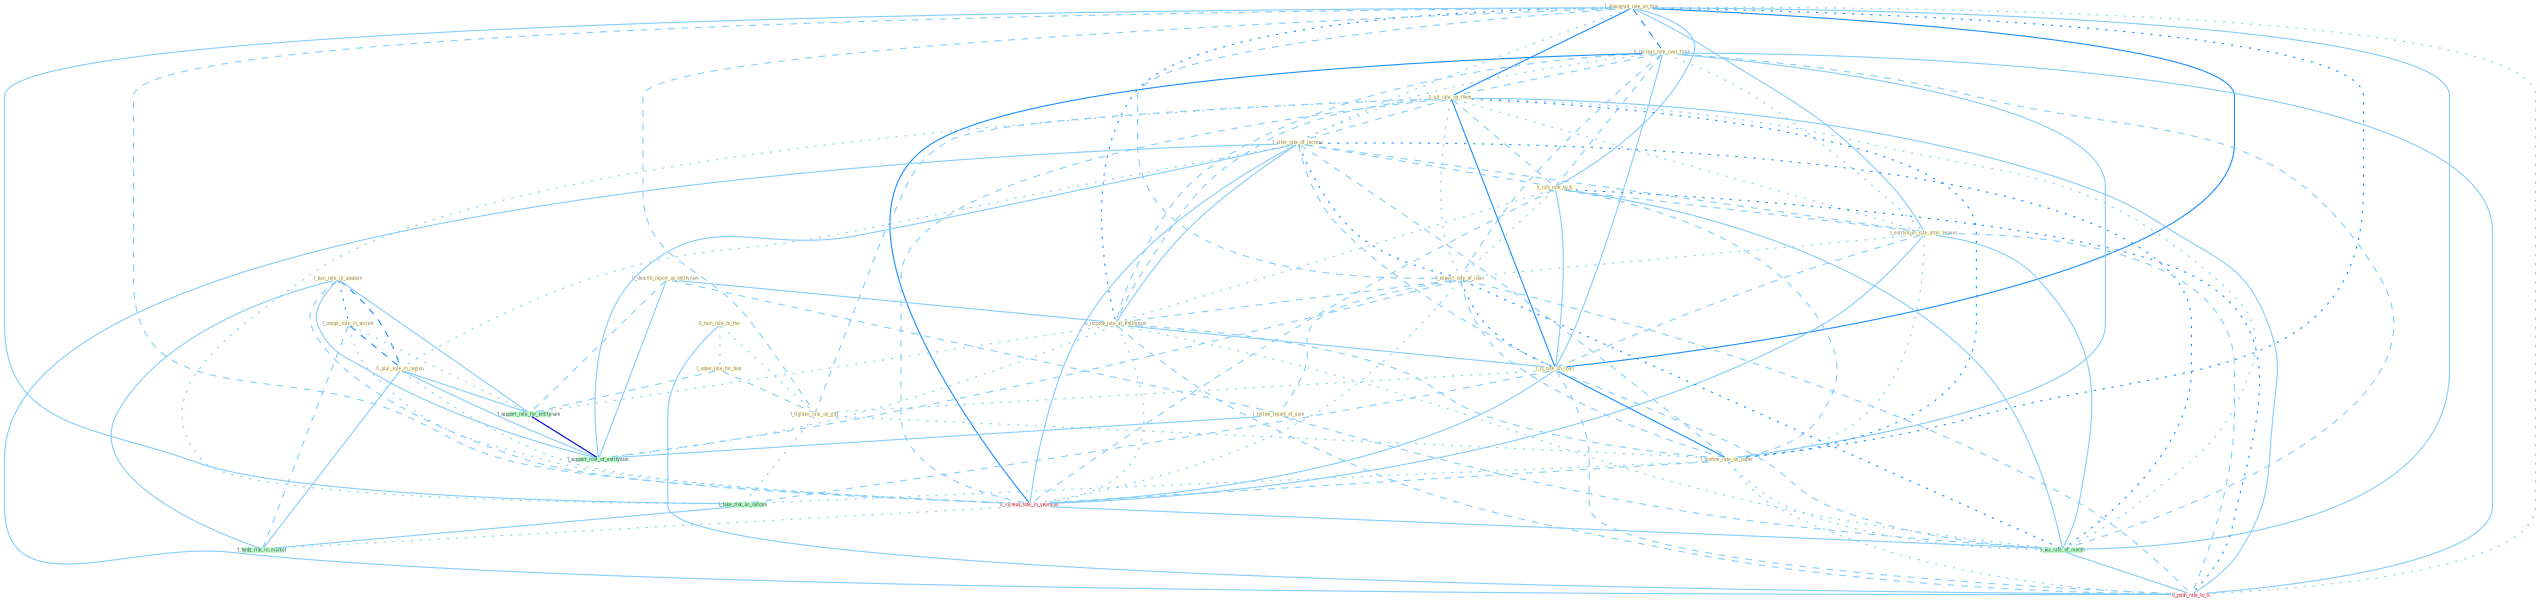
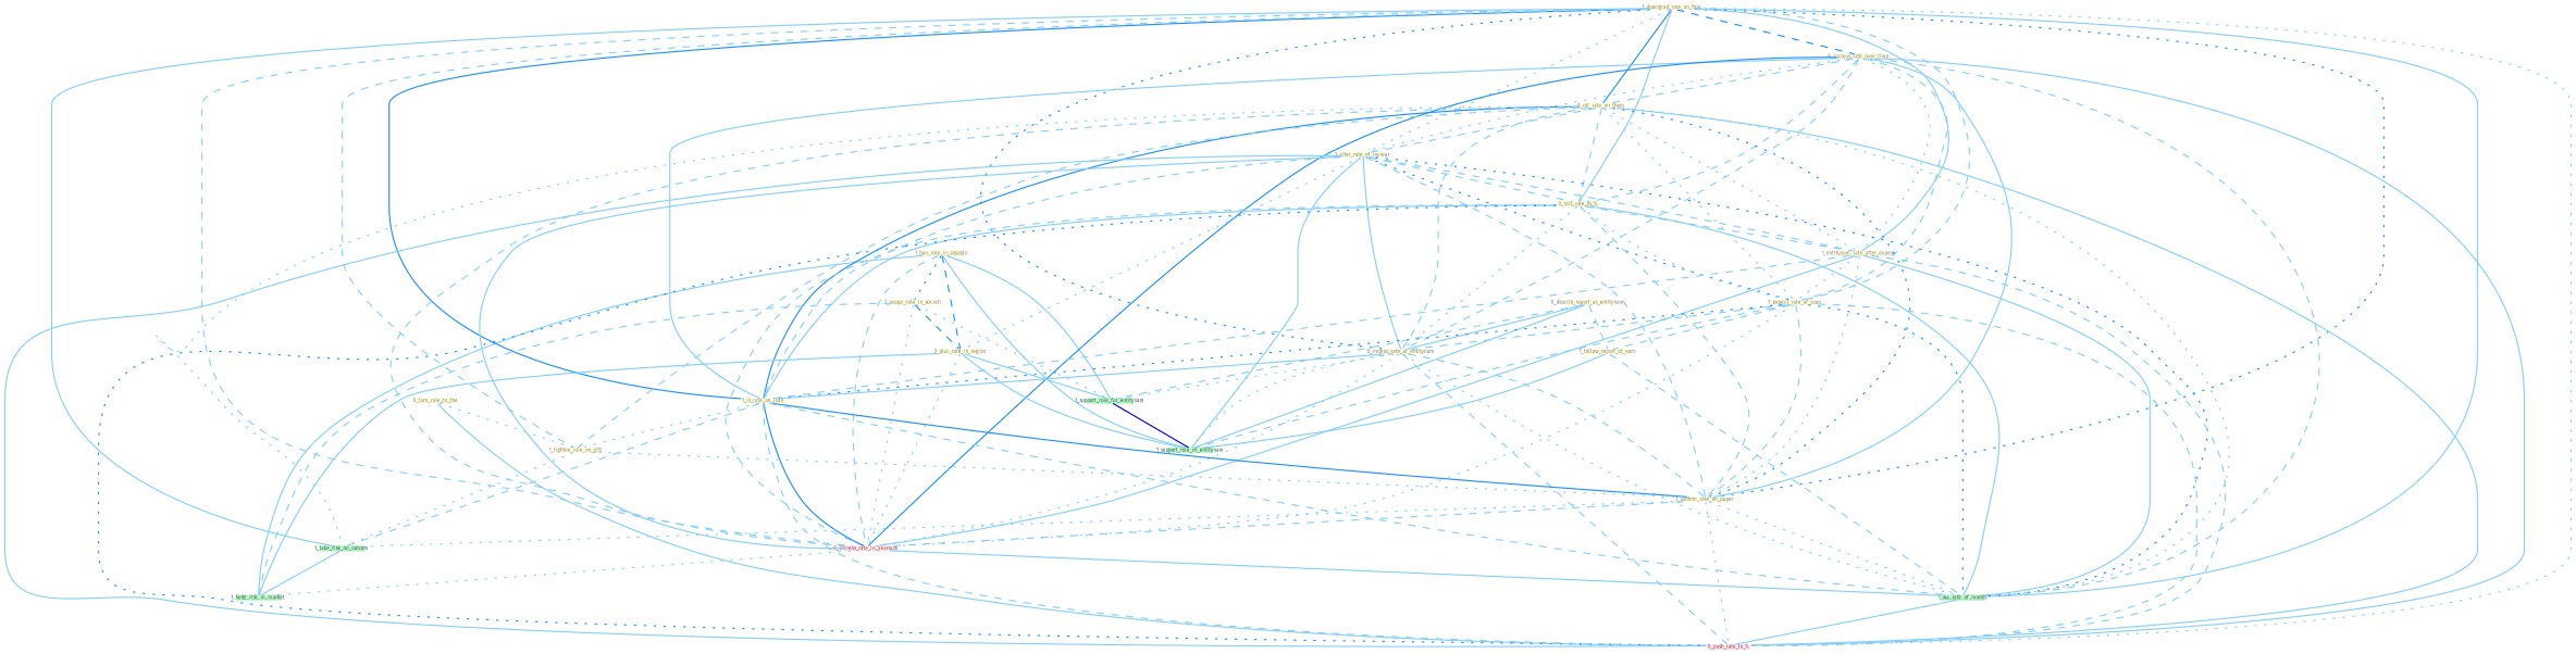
  graph {
    fontname="Fira Sans"
    node [color="#ffffe0" fixedsize=true fontcolor="#8b7d6b" fontname="Fira Sans" fontsize=4 shape=polygon style=filled]
    edge [color="#87cefa" fontname="Fira Sans" style=dashed w=1]
    "1_ban_role_in_assassin " [height=.06 width=.5]
    "1_downgrad_rate_on_firm " [height=.06 width=.5]
    "0_turn_rule_to_the " [height=.06 width=.5]
    "0_increas_rate_over_time " [height=.06 width=.5]
    "0_describ_report_as_entitynam " [height=.06 width=.5]
    "0_cut_rate_on_them " [height=.06 width=.5]
    "1_alter_rate_of_increas " [height=.06 width=.5]
    "0_rais_rate_by_% " [height=.06 width=.5]
    "1_occupi_role_in_societi " [height=.06 width=.5]
    "1_entitynam_rate_after_expens " [height=.06 width=.5]
-   "1_usher_rule_for_busi " [height=.06 width=.5]
    "1_expect_rate_of_loan " [height=.06 width=.5]
-   "0_improv_rate_at_entitynam " [height=.06 width=.5 label="0_improv_role_at_entitynam"]
+   "0_improv_rate_at_entitynam " [height=.06 width=.5]
    "1_follow_report_of_earn " [height=.06 width=.5]
    "0_plai_role_in_region " [height=.06 width=.5]
    "1_is_rate_on_loan " [height=.06 width=.5]
    "1_tighten_rule_on_gift " [height=.06 width=.5]
    "1_confirm_rate_on_paper " [height=.06 width=.5]
    "0_increas_rate_in_yearnum " [color="#fff0f5" fontcolor="#b22222" height=.06 width=.5]
    "0_push_rate_to_% " [color="#fff0f5" fontcolor="#b22222" height=.06 width=.5]
    "1_support_role_for_entitynam " [color="#BDFCC9" fontcolor="#2f4f4f" height=.06 width=.5]
    "1_support_role_of_entitynam " [color="#BDFCC9" fontcolor="#2f4f4f" height=.06 width=.5]
    "1_hedg_risk_in_market " [color="#BDFCC9" fontcolor="#2f4f4f" height=.06 width=.5]
-   "1_wa_rate_of_month " [color="#BDFCC9" fontcolor="#2f4f4f" height=.06 width=.5 label="5_wa_rate_of_month"]
+   "1_wa_rate_of_month " [color="#BDFCC9" fontcolor="#2f4f4f" height=.06 width=.5]
    "1_take_risk_on_outcom " [color="#BDFCC9" fontcolor="#2f4f4f" height=.06 width=.5]
    subgraph sub_1 {
      "1_ban_role_in_assassin "
      "1_downgrad_rate_on_firm "
      "0_turn_rule_to_the "
      "0_increas_rate_over_time "
      "0_describ_report_as_entitynam "
      "0_cut_rate_on_them "
      "1_alter_rate_of_increas "
      "0_rais_rate_by_% "
      "1_occupi_role_in_societi "
      "1_entitynam_rate_after_expens "
-     "1_usher_rule_for_busi "
      "1_expect_rate_of_loan "
      "0_improv_rate_at_entitynam "
      "1_follow_report_of_earn "
      "0_plai_role_in_region "
      "1_is_rate_on_loan "
      "1_tighten_rule_on_gift "
      "1_confirm_rate_on_paper "
    }
    subgraph sub_2 {
      "0_increas_rate_in_yearnum "
      "0_push_rate_to_% "
    }
    "1_ban_role_in_assassin " -- "1_occupi_role_in_societi " [color="#1e90ff" style=dotted w=2]
    "1_ban_role_in_assassin " -- "0_plai_role_in_region " [color="#1e90ff" w=2]
    "1_ban_role_in_assassin " -- "0_increas_rate_in_yearnum "
    "1_ban_role_in_assassin " -- "1_support_role_for_entitynam " [style=solid]
    "1_ban_role_in_assassin " -- "1_support_role_of_entitynam " [style=solid]
    "1_ban_role_in_assassin " -- "1_hedg_risk_in_market " [style=solid]
    "1_downgrad_rate_on_firm " -- "0_increas_rate_over_time " [color="#1e90ff"]
    "1_downgrad_rate_on_firm " -- "0_cut_rate_on_them " [color="#1e90ff" style=solid w=2]
    "1_downgrad_rate_on_firm " -- "1_alter_rate_of_increas " [style=dotted]
    "1_downgrad_rate_on_firm " -- "0_rais_rate_by_% " [style=solid]
    "1_downgrad_rate_on_firm " -- "1_entitynam_rate_after_expens " [style=solid]
    "1_downgrad_rate_on_firm " -- "1_expect_rate_of_loan "
    "1_downgrad_rate_on_firm " -- "0_improv_rate_at_entitynam " [color="#1e90ff" style=dotted]
    "1_downgrad_rate_on_firm " -- "1_is_rate_on_loan " [color="#1e90ff" style=solid w=2]
    "1_downgrad_rate_on_firm " -- "1_tighten_rule_on_gift "
    "1_downgrad_rate_on_firm " -- "1_confirm_rate_on_paper " [color="#1e90ff" style=dotted w=2]
    "1_downgrad_rate_on_firm " -- "0_increas_rate_in_yearnum "
    "1_downgrad_rate_on_firm " -- "0_push_rate_to_% " [style=dotted]
    "1_downgrad_rate_on_firm " -- "1_wa_rate_of_month " [style=solid]
    "1_downgrad_rate_on_firm " -- "1_take_risk_on_outcom " [style=solid]
-   "0_turn_rule_to_the " -- "1_usher_rule_for_busi " [style=dotted]
    "0_turn_rule_to_the " -- "1_tighten_rule_on_gift " [style=dotted]
    "0_turn_rule_to_the " -- "0_push_rate_to_% " [style=solid]
    "0_increas_rate_over_time " -- "0_cut_rate_on_them "
    "0_increas_rate_over_time " -- "1_alter_rate_of_increas " [style=dotted]
    "0_increas_rate_over_time " -- "0_rais_rate_by_% "
    "0_increas_rate_over_time " -- "1_entitynam_rate_after_expens " [style=dotted]
    "0_increas_rate_over_time " -- "1_expect_rate_of_loan "
    "0_increas_rate_over_time " -- "0_improv_rate_at_entitynam "
    "0_increas_rate_over_time " -- "1_is_rate_on_loan " [style=solid]
    "0_increas_rate_over_time " -- "1_confirm_rate_on_paper " [style=solid]
    "0_increas_rate_over_time " -- "0_increas_rate_in_yearnum " [color="#1e90ff" style=solid w=2]
    "0_increas_rate_over_time " -- "0_push_rate_to_% " [style=solid]
    "0_increas_rate_over_time " -- "1_wa_rate_of_month "
    "0_describ_report_as_entitynam " -- "0_improv_rate_at_entitynam " [style=solid]
    "0_describ_report_as_entitynam " -- "1_follow_report_of_earn "
    "0_describ_report_as_entitynam " -- "1_support_role_for_entitynam "
    "0_describ_report_as_entitynam " -- "1_support_role_of_entitynam " [style=solid]
    "0_cut_rate_on_them " -- "1_alter_rate_of_increas "
    "0_cut_rate_on_them " -- "0_rais_rate_by_% "
    "0_cut_rate_on_them " -- "1_entitynam_rate_after_expens " [style=dotted]
    "0_cut_rate_on_them " -- "1_expect_rate_of_loan " [style=dotted]
    "0_cut_rate_on_them " -- "0_improv_rate_at_entitynam "
    "0_cut_rate_on_them " -- "1_is_rate_on_loan " [color="#1e90ff" style=solid w=2]
    "0_cut_rate_on_them " -- "1_tighten_rule_on_gift "
    "0_cut_rate_on_them " -- "1_confirm_rate_on_paper " [color="#1e90ff" style=dotted w=2]
    "0_cut_rate_on_them " -- "0_increas_rate_in_yearnum "
    "0_cut_rate_on_them " -- "0_push_rate_to_% " [style=solid]
    "0_cut_rate_on_them " -- "1_wa_rate_of_month " [style=dotted]
    "0_cut_rate_on_them " -- "1_take_risk_on_outcom " [style=dotted]
    "1_alter_rate_of_increas " -- "0_rais_rate_by_% "
    "1_alter_rate_of_increas " -- "1_entitynam_rate_after_expens "
    "1_alter_rate_of_increas " -- "1_expect_rate_of_loan " [color="#1e90ff" style=dotted w=2]
    "1_alter_rate_of_increas " -- "0_improv_rate_at_entitynam " [style=solid]
    "1_alter_rate_of_increas " -- "0_plai_role_in_region " [style=dotted]
    "1_alter_rate_of_increas " -- "1_is_rate_on_loan "
    "1_alter_rate_of_increas " -- "1_confirm_rate_on_paper "
    "1_alter_rate_of_increas " -- "0_increas_rate_in_yearnum " [style=solid]
    "1_alter_rate_of_increas " -- "0_push_rate_to_% " [style=solid]
    "1_alter_rate_of_increas " -- "1_support_role_of_entitynam " [style=solid]
    "1_alter_rate_of_increas " -- "1_wa_rate_of_month " [color="#1e90ff" style=dotted w=2]
    "0_rais_rate_by_% " -- "1_entitynam_rate_after_expens "
    "0_rais_rate_by_% " -- "1_expect_rate_of_loan " [style=dotted]
    "0_rais_rate_by_% " -- "0_improv_rate_at_entitynam " [style=dotted]
    "0_rais_rate_by_% " -- "1_is_rate_on_loan " [style=solid]
    "0_rais_rate_by_% " -- "1_confirm_rate_on_paper "
    "0_rais_rate_by_% " -- "0_increas_rate_in_yearnum "
    "0_rais_rate_by_% " -- "0_push_rate_to_% " [color="#1e90ff" style=dotted w=2]
    "0_rais_rate_by_% " -- "1_wa_rate_of_month " [style=solid]
    "1_occupi_role_in_societi " -- "0_plai_role_in_region " [color="#1e90ff" w=2]
    "1_occupi_role_in_societi " -- "0_increas_rate_in_yearnum " [style=dotted]
    "1_occupi_role_in_societi " -- "1_support_role_for_entitynam " [style=dotted]
    "1_occupi_role_in_societi " -- "1_hedg_risk_in_market "
    "1_entitynam_rate_after_expens " -- "1_expect_rate_of_loan " [style=dotted]
    "1_entitynam_rate_after_expens " -- "1_is_rate_on_loan "
    "1_entitynam_rate_after_expens " -- "1_confirm_rate_on_paper " [style=dotted]
    "1_entitynam_rate_after_expens " -- "0_increas_rate_in_yearnum " [style=solid]
    "1_entitynam_rate_after_expens " -- "0_push_rate_to_% "
    "1_entitynam_rate_after_expens " -- "1_wa_rate_of_month " [style=solid]
-   "1_usher_rule_for_busi " -- "1_tighten_rule_on_gift "
-   "1_usher_rule_for_busi " -- "1_support_role_for_entitynam "
    "1_expect_rate_of_loan " -- "0_improv_rate_at_entitynam "
    "1_expect_rate_of_loan " -- "1_follow_report_of_earn "
    "1_expect_rate_of_loan " -- "1_is_rate_on_loan " [color="#1e90ff" style=dotted w=2]
    "1_expect_rate_of_loan " -- "1_confirm_rate_on_paper "
    "1_expect_rate_of_loan " -- "0_increas_rate_in_yearnum " [style=dotted]
    "1_expect_rate_of_loan " -- "0_push_rate_to_% "
    "1_expect_rate_of_loan " -- "1_support_role_of_entitynam "
    "1_expect_rate_of_loan " -- "1_wa_rate_of_month " [color="#1e90ff" style=dotted w=2]
    "0_improv_rate_at_entitynam " -- "1_is_rate_on_loan " [style=solid]
    "0_improv_rate_at_entitynam " -- "1_confirm_rate_on_paper "
    "0_improv_rate_at_entitynam " -- "0_increas_rate_in_yearnum " [style=dotted]
    "0_improv_rate_at_entitynam " -- "0_push_rate_to_% "
    "0_improv_rate_at_entitynam " -- "1_support_role_for_entitynam " [style=dotted]
    "0_improv_rate_at_entitynam " -- "1_support_role_of_entitynam " [style=dotted]
    "0_improv_rate_at_entitynam " -- "1_wa_rate_of_month " [style=dotted]
    "1_follow_report_of_earn " -- "1_support_role_of_entitynam " [style=solid]
    "1_follow_report_of_earn " -- "1_wa_rate_of_month "
    "0_plai_role_in_region " -- "0_increas_rate_in_yearnum " [style=dotted]
    "0_plai_role_in_region " -- "1_support_role_for_entitynam " [style=solid]
    "0_plai_role_in_region " -- "1_support_role_of_entitynam " [style=solid]
    "0_plai_role_in_region " -- "1_hedg_risk_in_market " [style=solid]
    "1_is_rate_on_loan " -- "1_tighten_rule_on_gift " [style=dotted]
    "1_is_rate_on_loan " -- "1_confirm_rate_on_paper " [color="#1e90ff" style=solid w=2]
-   "1_is_rate_on_loan " -- "0_increas_rate_in_yearnum " [style=solid]
+   "1_is_rate_on_loan " -- "0_increas_rate_in_yearnum " [color="#1e90ff" style=solid]
    "1_is_rate_on_loan " -- "0_push_rate_to_% "
    "1_is_rate_on_loan " -- "1_wa_rate_of_month "
    "1_is_rate_on_loan " -- "1_take_risk_on_outcom "
    "1_tighten_rule_on_gift " -- "1_confirm_rate_on_paper " [style=dotted]
    "1_tighten_rule_on_gift " -- "1_take_risk_on_outcom " [style=dotted]
    "1_confirm_rate_on_paper " -- "0_increas_rate_in_yearnum "
    "1_confirm_rate_on_paper " -- "0_push_rate_to_% " [style=dotted]
    "1_confirm_rate_on_paper " -- "1_wa_rate_of_month " [style=dotted]
    "1_confirm_rate_on_paper " -- "1_take_risk_on_outcom " [style=dotted]
    "0_increas_rate_in_yearnum " -- "1_hedg_risk_in_market " [style=dotted]
    "0_increas_rate_in_yearnum " -- "1_wa_rate_of_month " [style=solid]
    "1_support_role_for_entitynam " -- "1_support_role_of_entitynam " [color="#0000cd" style=solid w=3]
    "1_wa_rate_of_month " -- "0_push_rate_to_% " [style=solid]
    "1_take_risk_on_outcom " -- "1_hedg_risk_in_market " [style=solid]
  }
